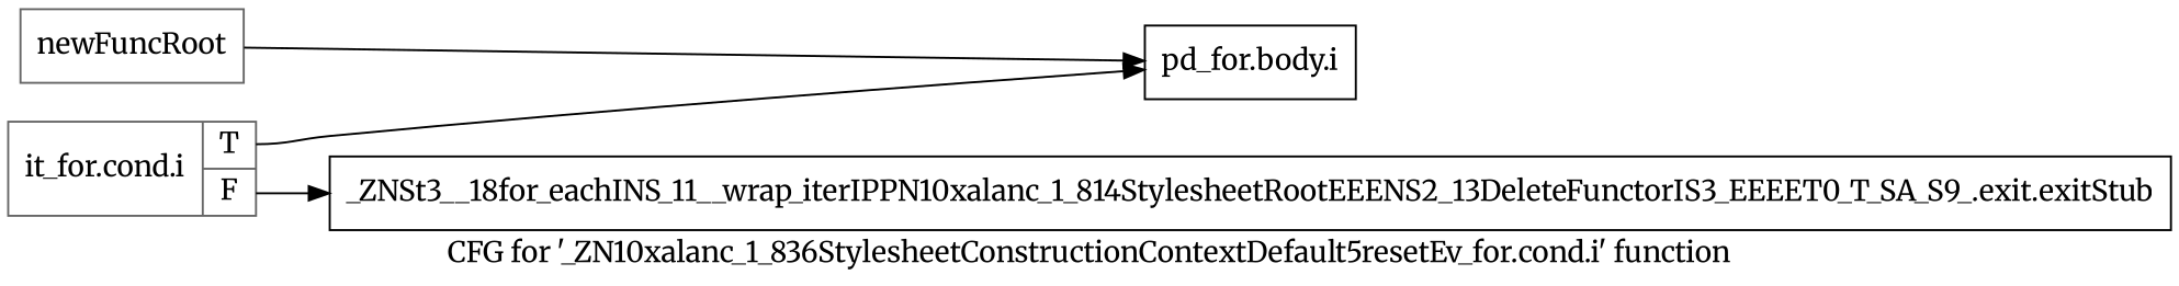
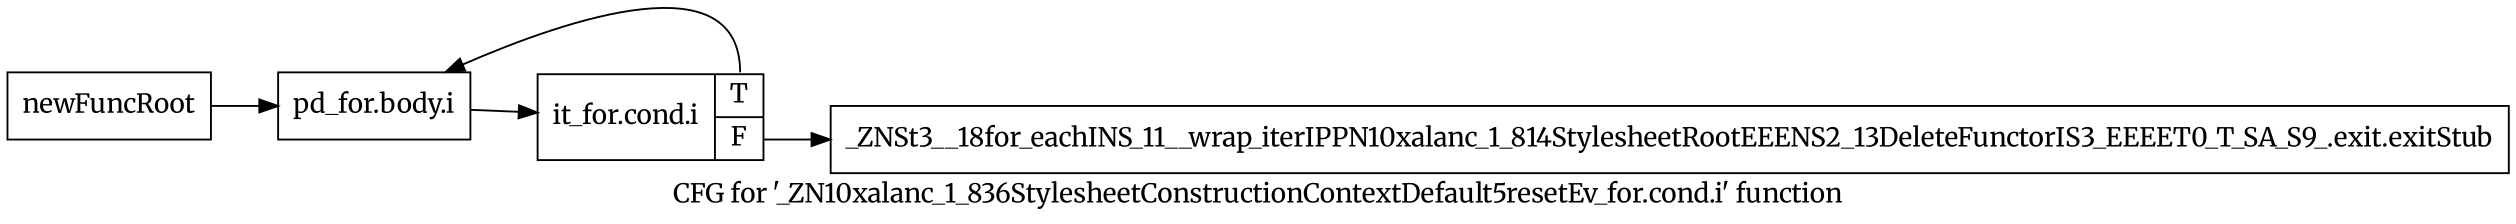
  digraph {
    fontname=Merriweather
    label="CFG for '_ZN10xalanc_1_836StylesheetConstructionContextDefault5resetEv_for.cond.i' function"
    rankdir=LR
    node [color=gray40 fontname=Merriweather shape=record]
    edge [fontname=Merriweather]
-   n1 [label="{newFuncRoot}"]
+   n1 [color=black label="{newFuncRoot}"]
    n2 [color=black label="{pd_for.body.i}"]
-   n3 [label="{it_for.cond.i|{<s0>T|<s1>F}}"]
+   n3 [color=black label="{it_for.cond.i|{<s0>T|<s1>F}}"]
    n4 [color=black label="{_ZNSt3__18for_eachINS_11__wrap_iterIPPN10xalanc_1_814StylesheetRootEEENS2_13DeleteFunctorIS3_EEEET0_T_SA_S9_.exit.exitStub}"]
    n1 -> n2
+   n2 -> n3
    n3 -> n2 [tailport=s0]
    n3 -> n4 [tailport=s1]
  }
